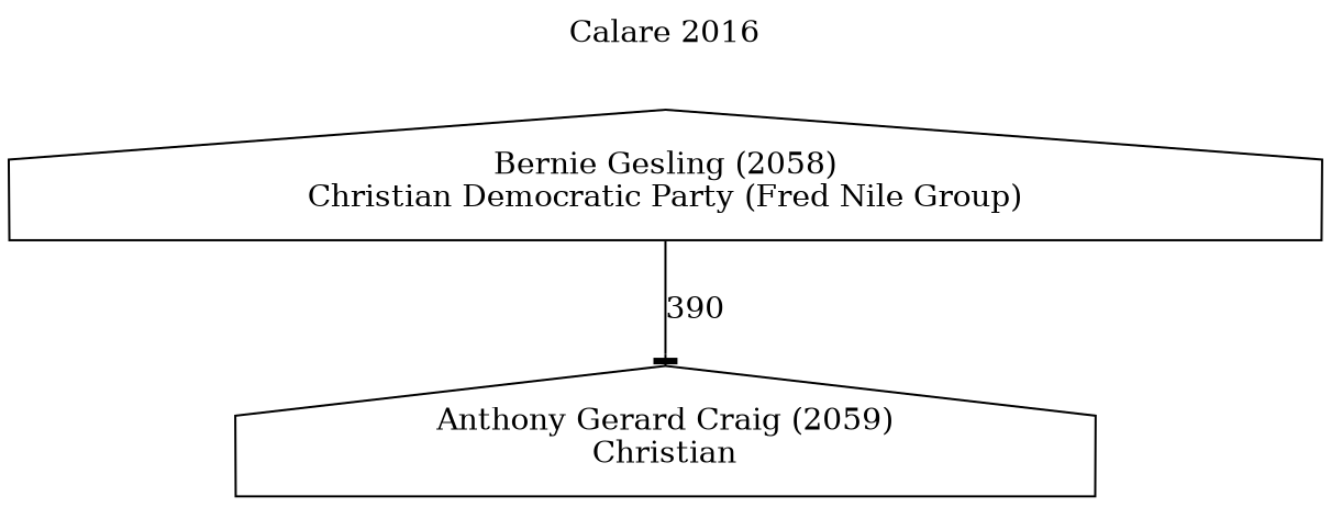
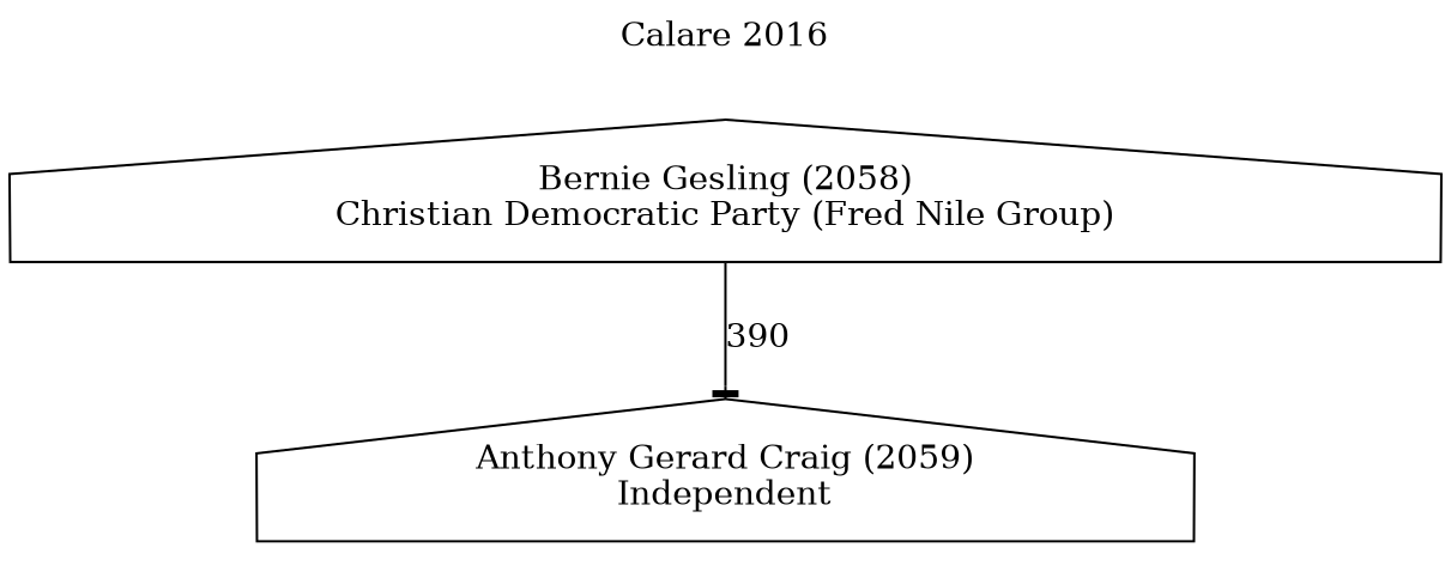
  digraph {
    label="Calare 2016"
    labelloc=t
    mclimit=10
    node [shape=house]
    n1 [label="Bernie Gesling (2058)\nChristian Democratic Party (Fred Nile Group)"]
-   n2 [label="Anthony Gerard Craig (2059)\nChristian"]
+   n2 [label="Anthony Gerard Craig (2059)\nIndependent"]
    n1 -> n2 [label=390 arrowhead=tee]
  }
